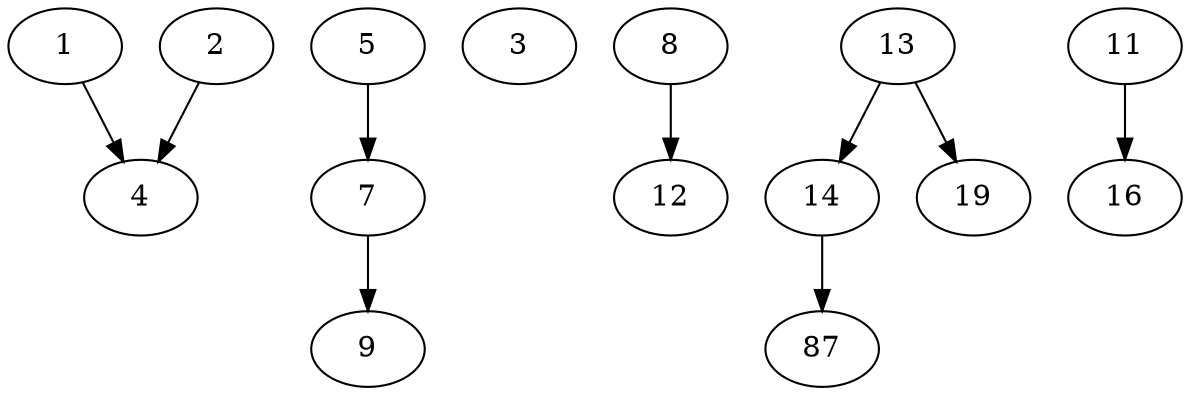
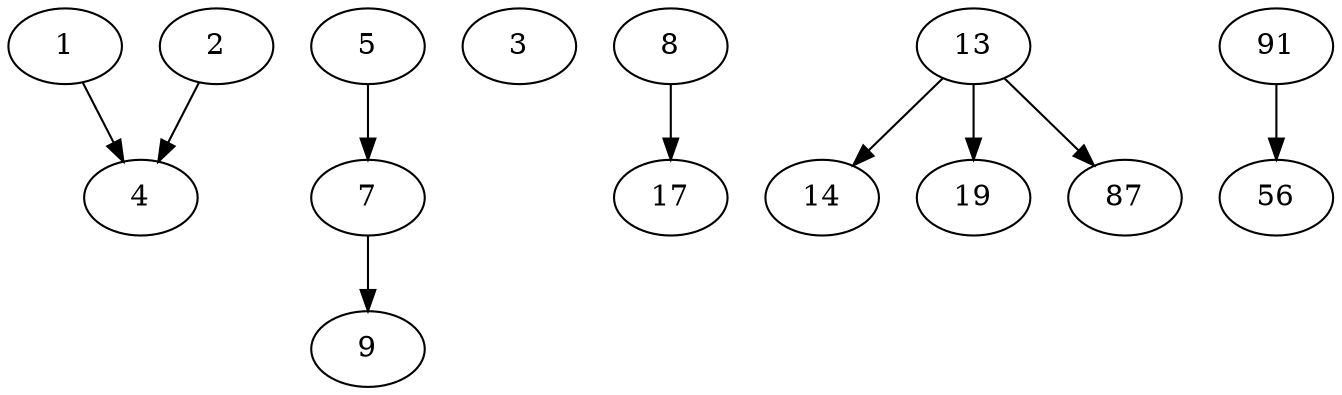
  digraph {
    node [alpha=0.03]
    1 [alpha=0.17 expect_size=757672903231663]
    4 [expect_size=81306937135517]
    5 [alpha=0.13 expect_size=254773165031424000]
    7 [alpha=0.11 expect_size=3788049825224720384]
    9 [alpha=0.16 expect_size=191341238102786048]
    2 [alpha=0.05 expect_size=1048576000000000000]
    3 [alpha=0.07 expect_size=2133710065838850048]
    8 [alpha=0.08 expect_size=6127215695864376]
-   12 [alpha=0.01 expect_size=2290985939947749376]
+   12 [alpha=0.01 expect_size=2290985939947749376 label=17]
    13 [alpha=0.13 expect_size=7009669645530778]
    14 [alpha=0.10 expect_size=1118001962885840896]
    n12 [alpha=0.02 expect_size=166533252394896 label=19]
-   11 [alpha=0.00 expect_size=2207279904976797696]
-   16 [expect_size=3544609330835750912]
+   11 [alpha=0.00 expect_size=2207279904976797696 label=91]
+   16 [expect_size=3544609330835750912 label=56]
    n15 [alpha=0.12 expect_size=36104159664643768 label=87]
    1 -> 4
    5 -> 7
    7 -> 9
    2 -> 4
    8 -> 12
    13 -> 14
    13 -> n12
-   14 -> n15
+   13 -> n15
    11 -> 16
  }
